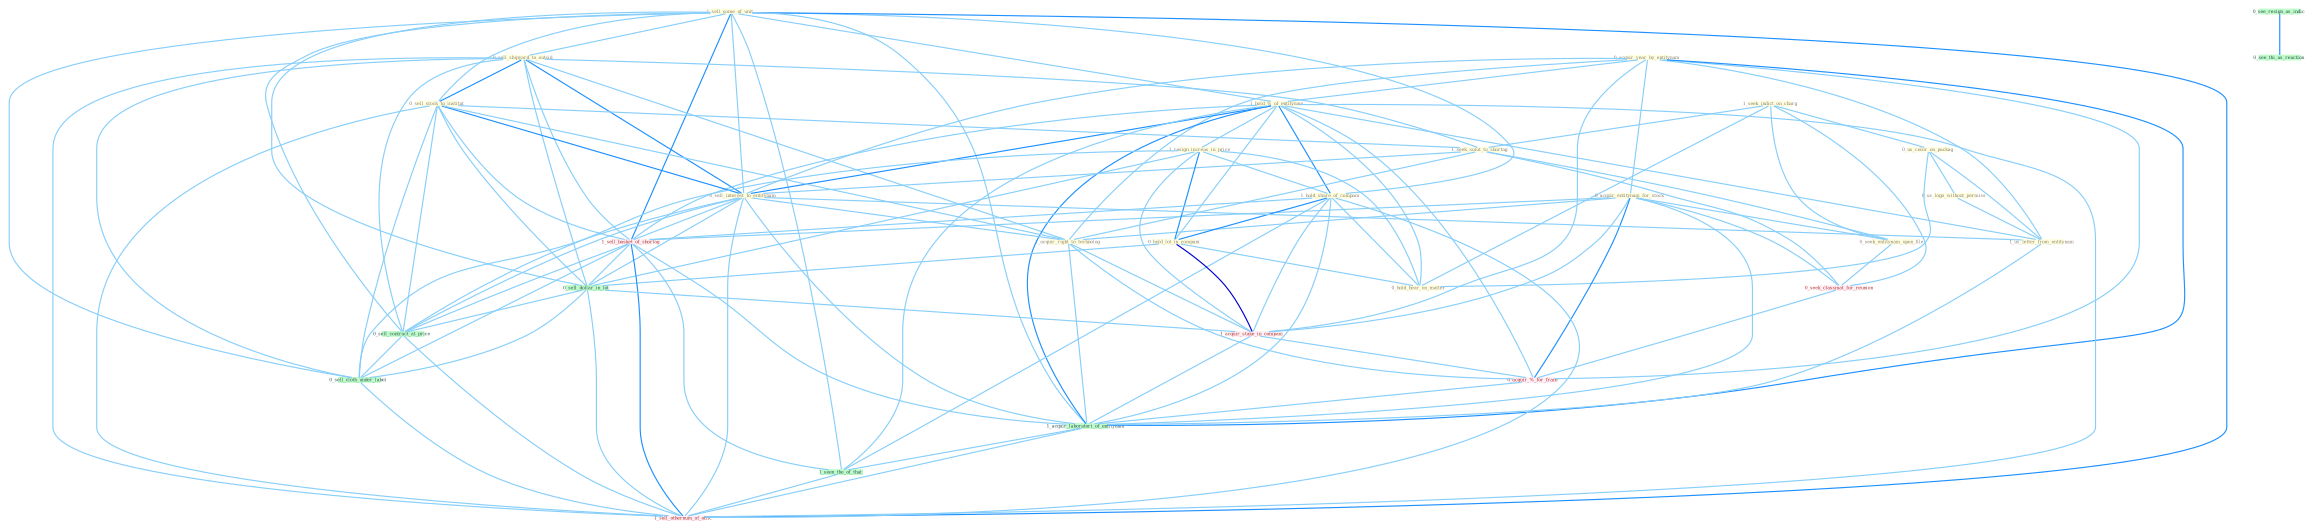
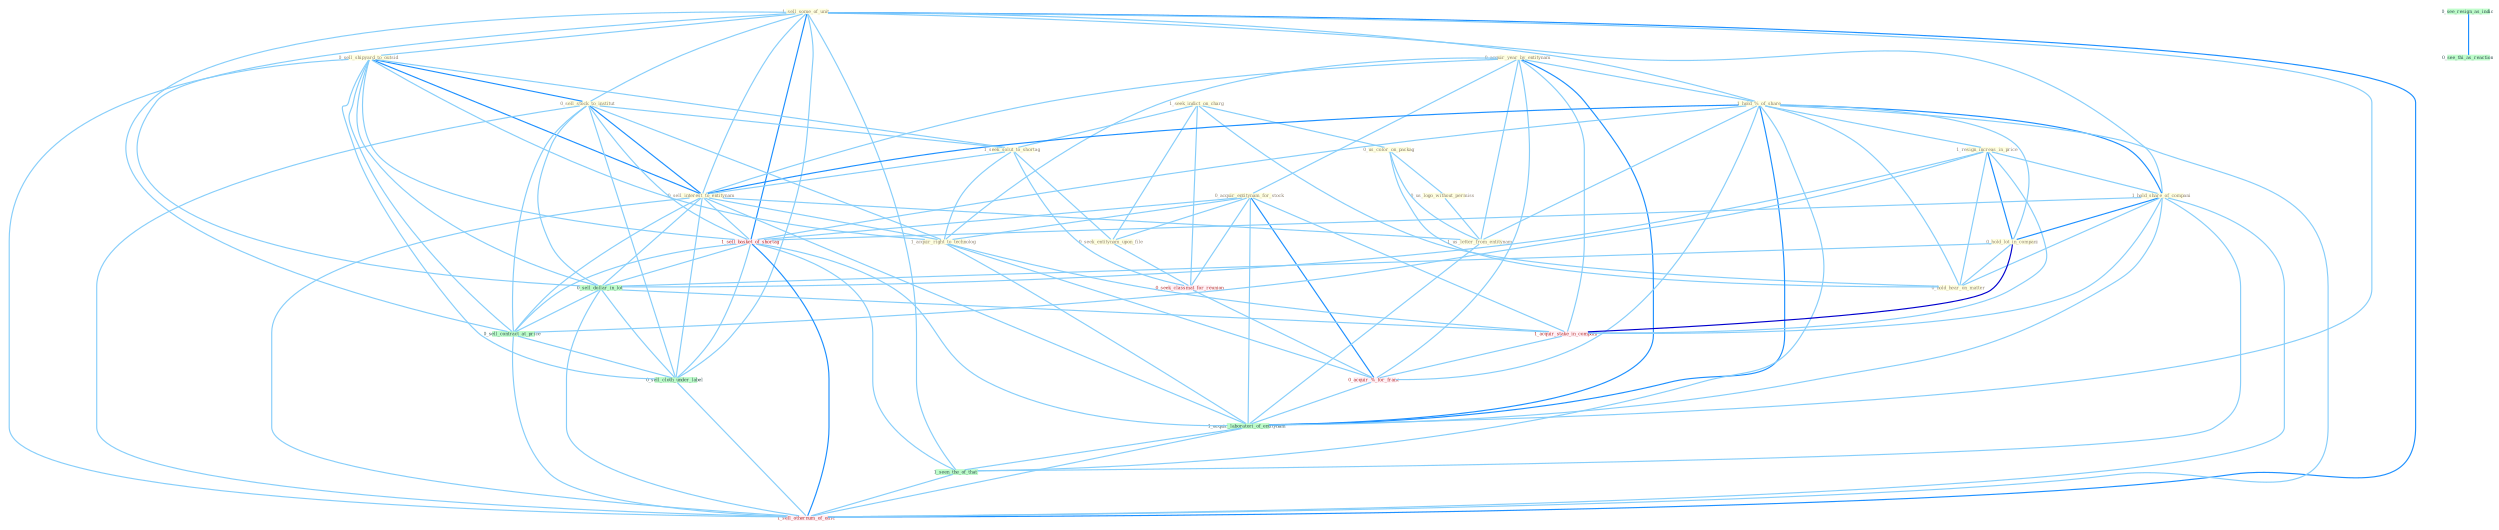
  graph {
    node [color="#ffffe0" fixedsize=true fontcolor="#8b7d6b" fontsize=4 shape=polygon style=filled]
    edge [color="#87cefa" w=1]
    "1_seek_indict_on_charg " [height=.06 width=.5]
    "1_sell_some_of_unit " [height=.06 width=.5]
    "0_us_color_on_packag " [height=.06 width=.5]
    "0_acquir_year_by_entitynam " [height=.06 width=.5]
    "0_sell_shipyard_to_outsid " [height=.06 width=.5]
-   "1_hold_%_of_entitynam " [height=.06 width=.5]
+   "1_hold_%_of_entitynam " [height=.06 width=.5 label="1_hold_%_of_share"]
    "0_sell_stock_to_institut " [height=.06 width=.5]
    "1_seek_solut_to_shortag " [height=.06 width=.5]
    "0_acquir_entitynam_for_stock " [height=.06 width=.5]
    n10 [height=.06 label="1_resign_increas_in_price" width=.5]
    "1_hold_share_of_compani " [height=.06 width=.5]
    n12 [height=.06 label="0_hold_lot_in_compani" width=.5]
    "0_sell_interest_to_entitynam " [height=.06 width=.5]
    "1_acquir_right_to_technolog " [height=.06 width=.5]
    "0_us_logo_without_permiss " [height=.06 width=.5]
    "0_seek_entitynam_upon_file " [height=.06 width=.5]
    "0_hold_hear_on_matter " [height=.06 width=.5]
    "1_us_letter_from_entitynam " [height=.06 width=.5]
    "0_seek_classmat_for_reunion " [color="#fff0f5" fontcolor="#b22222" height=.06 width=.5]
    n20 [color="#fff0f5" fontcolor="#b22222" height=.06 label="1_sell_basket_of_shortag" width=.5]
    "1_acquir_stake_in_compani " [color="#fff0f5" fontcolor="#b22222" height=.06 width=.5]
    "0_acquir_%_for_franc " [color="#fff0f5" fontcolor="#b22222" height=.06 width=.5]
    "1_sell_othernum_of_offic " [color="#fff0f5" fontcolor="#b22222" height=.06 width=.5]
    "0_sell_dollar_in_lot " [color="#BDFCC9" fontcolor="#2f4f4f" height=.06 width=.5]
    "0_sell_contract_at_price " [color="#BDFCC9" fontcolor="#2f4f4f" height=.06 width=.5]
    "1_acquir_laboratori_of_entitynam " [color="#BDFCC9" fontcolor="#2f4f4f" height=.06 width=.5]
    "0_sell_cloth_under_label " [color="#BDFCC9" fontcolor="#2f4f4f" height=.06 width=.5]
    "1_seen_the_of_that " [color="#BDFCC9" fontcolor="#2f4f4f" height=.06 width=.5]
    "0_see_resign_as_indic " [color="#BDFCC9" fontcolor="#2f4f4f" height=.06 width=.5]
    "0_see_thi_as_reaction " [color="#BDFCC9" fontcolor="#2f4f4f" height=.06 width=.5]
    subgraph sub_1 {
      "1_seek_indict_on_charg "
      "1_sell_some_of_unit "
      "0_us_color_on_packag "
      "0_acquir_year_by_entitynam "
      "0_sell_shipyard_to_outsid "
      "1_hold_%_of_entitynam "
      "0_sell_stock_to_institut "
      "1_seek_solut_to_shortag "
      "0_acquir_entitynam_for_stock "
      n10
      "1_hold_share_of_compani "
      n12
      "0_sell_interest_to_entitynam "
      "1_acquir_right_to_technolog "
      "0_us_logo_without_permiss "
      "0_seek_entitynam_upon_file "
      "0_hold_hear_on_matter "
      "1_us_letter_from_entitynam "
    }
    subgraph sub_2 {
      "0_seek_classmat_for_reunion "
      n20
      "1_acquir_stake_in_compani "
      "0_acquir_%_for_franc "
      "1_sell_othernum_of_offic "
    }
    "1_seek_indict_on_charg " -- "0_us_color_on_packag "
    "1_seek_indict_on_charg " -- "1_seek_solut_to_shortag "
    "1_seek_indict_on_charg " -- "0_seek_entitynam_upon_file "
    "1_seek_indict_on_charg " -- "0_hold_hear_on_matter "
    "1_seek_indict_on_charg " -- "0_seek_classmat_for_reunion "
    "1_sell_some_of_unit " -- "0_sell_shipyard_to_outsid "
    "1_sell_some_of_unit " -- "1_hold_%_of_entitynam "
    "1_sell_some_of_unit " -- "0_sell_stock_to_institut "
    "1_sell_some_of_unit " -- "1_hold_share_of_compani "
    "1_sell_some_of_unit " -- "0_sell_interest_to_entitynam "
    "1_sell_some_of_unit " -- n20 [color="#1e90ff" w=2]
    "1_sell_some_of_unit " -- "1_sell_othernum_of_offic " [color="#1e90ff" w=2]
    "1_sell_some_of_unit " -- "0_sell_dollar_in_lot "
    "1_sell_some_of_unit " -- "0_sell_contract_at_price "
    "1_sell_some_of_unit " -- "1_acquir_laboratori_of_entitynam "
    "1_sell_some_of_unit " -- "0_sell_cloth_under_label "
    "1_sell_some_of_unit " -- "1_seen_the_of_that "
    "0_us_color_on_packag " -- "0_us_logo_without_permiss "
    "0_us_color_on_packag " -- "0_hold_hear_on_matter "
    "0_us_color_on_packag " -- "1_us_letter_from_entitynam "
    "0_acquir_year_by_entitynam " -- "1_hold_%_of_entitynam "
    "0_acquir_year_by_entitynam " -- "0_acquir_entitynam_for_stock "
    "0_acquir_year_by_entitynam " -- "0_sell_interest_to_entitynam "
    "0_acquir_year_by_entitynam " -- "1_acquir_right_to_technolog "
    "0_acquir_year_by_entitynam " -- "1_us_letter_from_entitynam "
    "0_acquir_year_by_entitynam " -- "1_acquir_stake_in_compani "
    "0_acquir_year_by_entitynam " -- "0_acquir_%_for_franc "
    "0_acquir_year_by_entitynam " -- "1_acquir_laboratori_of_entitynam " [color="#1e90ff" w=2]
    "0_sell_shipyard_to_outsid " -- "0_sell_stock_to_institut " [color="#1e90ff" w=2]
    "0_sell_shipyard_to_outsid " -- "1_seek_solut_to_shortag "
    "0_sell_shipyard_to_outsid " -- "0_sell_interest_to_entitynam " [color="#1e90ff" w=2]
    "0_sell_shipyard_to_outsid " -- "1_acquir_right_to_technolog "
    "0_sell_shipyard_to_outsid " -- n20
    "0_sell_shipyard_to_outsid " -- "1_sell_othernum_of_offic "
    "0_sell_shipyard_to_outsid " -- "0_sell_dollar_in_lot "
    "0_sell_shipyard_to_outsid " -- "0_sell_contract_at_price "
    "0_sell_shipyard_to_outsid " -- "0_sell_cloth_under_label "
    "1_hold_%_of_entitynam " -- n10
    "1_hold_%_of_entitynam " -- "1_hold_share_of_compani " [color="#1e90ff" w=2]
    "1_hold_%_of_entitynam " -- n12
    "1_hold_%_of_entitynam " -- "0_sell_interest_to_entitynam " [color="#1e90ff"]
    "1_hold_%_of_entitynam " -- "0_hold_hear_on_matter "
    "1_hold_%_of_entitynam " -- "1_us_letter_from_entitynam "
    "1_hold_%_of_entitynam " -- n20
    "1_hold_%_of_entitynam " -- "0_acquir_%_for_franc "
    "1_hold_%_of_entitynam " -- "1_sell_othernum_of_offic "
    "1_hold_%_of_entitynam " -- "1_acquir_laboratori_of_entitynam " [color="#1e90ff" w=2]
    "1_hold_%_of_entitynam " -- "1_seen_the_of_that "
    "0_sell_stock_to_institut " -- "1_seek_solut_to_shortag "
    "0_sell_stock_to_institut " -- "0_sell_interest_to_entitynam " [color="#1e90ff" w=2]
    "0_sell_stock_to_institut " -- "1_acquir_right_to_technolog "
    "0_sell_stock_to_institut " -- n20
    "0_sell_stock_to_institut " -- "1_sell_othernum_of_offic "
    "0_sell_stock_to_institut " -- "0_sell_dollar_in_lot "
    "0_sell_stock_to_institut " -- "0_sell_contract_at_price "
    "0_sell_stock_to_institut " -- "0_sell_cloth_under_label "
    "1_seek_solut_to_shortag " -- "0_sell_interest_to_entitynam "
    "1_seek_solut_to_shortag " -- "1_acquir_right_to_technolog "
    "1_seek_solut_to_shortag " -- "0_seek_entitynam_upon_file "
    "1_seek_solut_to_shortag " -- "0_seek_classmat_for_reunion "
    "0_acquir_entitynam_for_stock " -- "1_acquir_right_to_technolog "
    "0_acquir_entitynam_for_stock " -- "0_seek_entitynam_upon_file "
    "0_acquir_entitynam_for_stock " -- "0_seek_classmat_for_reunion "
    "0_acquir_entitynam_for_stock " -- n20
    "0_acquir_entitynam_for_stock " -- "1_acquir_stake_in_compani "
    "0_acquir_entitynam_for_stock " -- "0_acquir_%_for_franc " [color="#1e90ff" w=2]
    "0_acquir_entitynam_for_stock " -- "1_acquir_laboratori_of_entitynam "
    n10 -- "1_hold_share_of_compani "
    n10 -- n12 [color="#1e90ff" w=2]
    n10 -- "0_hold_hear_on_matter "
    n10 -- "1_acquir_stake_in_compani "
    n10 -- "0_sell_dollar_in_lot "
    n10 -- "0_sell_contract_at_price "
    "1_hold_share_of_compani " -- n12 [color="#1e90ff" w=2]
    "1_hold_share_of_compani " -- "0_hold_hear_on_matter "
    "1_hold_share_of_compani " -- n20
    "1_hold_share_of_compani " -- "1_acquir_stake_in_compani "
    "1_hold_share_of_compani " -- "1_sell_othernum_of_offic "
    "1_hold_share_of_compani " -- "1_acquir_laboratori_of_entitynam "
    "1_hold_share_of_compani " -- "1_seen_the_of_that "
    n12 -- "0_hold_hear_on_matter "
    n12 -- "1_acquir_stake_in_compani " [color="#0000cd" w=3]
    n12 -- "0_sell_dollar_in_lot "
    "0_sell_interest_to_entitynam " -- "1_acquir_right_to_technolog "
    "0_sell_interest_to_entitynam " -- "1_us_letter_from_entitynam "
    "0_sell_interest_to_entitynam " -- n20
    "0_sell_interest_to_entitynam " -- "1_sell_othernum_of_offic "
    "0_sell_interest_to_entitynam " -- "0_sell_dollar_in_lot "
    "0_sell_interest_to_entitynam " -- "0_sell_contract_at_price "
    "0_sell_interest_to_entitynam " -- "1_acquir_laboratori_of_entitynam "
    "0_sell_interest_to_entitynam " -- "0_sell_cloth_under_label "
    "1_acquir_right_to_technolog " -- "1_acquir_stake_in_compani "
    "1_acquir_right_to_technolog " -- "0_acquir_%_for_franc "
    "1_acquir_right_to_technolog " -- "1_acquir_laboratori_of_entitynam "
    "0_us_logo_without_permiss " -- "1_us_letter_from_entitynam "
    "0_seek_entitynam_upon_file " -- "0_seek_classmat_for_reunion "
    "1_us_letter_from_entitynam " -- "1_acquir_laboratori_of_entitynam "
    "0_seek_classmat_for_reunion " -- "0_acquir_%_for_franc "
    n20 -- "1_sell_othernum_of_offic " [color="#1e90ff" w=2]
    n20 -- "0_sell_dollar_in_lot "
    n20 -- "0_sell_contract_at_price "
    n20 -- "1_acquir_laboratori_of_entitynam "
    n20 -- "0_sell_cloth_under_label "
    n20 -- "1_seen_the_of_that "
    "1_acquir_stake_in_compani " -- "0_acquir_%_for_franc "
-   "1_acquir_stake_in_compani " -- "1_acquir_laboratori_of_entitynam "
    "0_acquir_%_for_franc " -- "1_acquir_laboratori_of_entitynam "
    "0_sell_dollar_in_lot " -- "1_acquir_stake_in_compani "
    "0_sell_dollar_in_lot " -- "1_sell_othernum_of_offic "
    "0_sell_dollar_in_lot " -- "0_sell_contract_at_price "
    "0_sell_dollar_in_lot " -- "0_sell_cloth_under_label "
    "0_sell_contract_at_price " -- "1_sell_othernum_of_offic "
    "0_sell_contract_at_price " -- "0_sell_cloth_under_label "
    "1_acquir_laboratori_of_entitynam " -- "1_sell_othernum_of_offic "
    "1_acquir_laboratori_of_entitynam " -- "1_seen_the_of_that "
    "0_sell_cloth_under_label " -- "1_sell_othernum_of_offic "
    "1_seen_the_of_that " -- "1_sell_othernum_of_offic "
    "0_see_resign_as_indic " -- "0_see_thi_as_reaction " [color="#1e90ff" w=2]
  }
